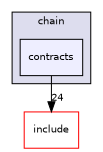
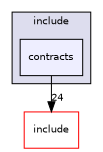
  digraph {
    compound=true
    node [fontname=Helvetica fontsize=10 shape=box style=filled]
    n1 [fillcolor="#eeeeff" label=contracts pencolor=black]
    n2 [color=red fillcolor=white label=include]
    subgraph cluster_1 {
      bgcolor="#ddddee"
      fontname=Helvetica
      fontsize=10
-     label=chain
+     label=include
      pencolor=black
      n1
    }
    n1 -> n2 [headlabel=24 labeldistance=1.5 labelfontname=Helvetica labelfontsize=10]
  }
